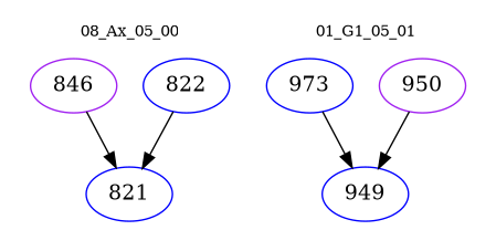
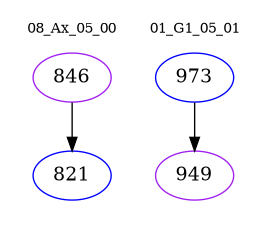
  digraph {
    node [color=blue]
    edge [color=black]
-   n1 [label=822]
    n2 [label=821]
    n3 [color=purple label=846]
-   n4 [color=purple label=950]
-   n5 [label=949]
+   n5 [color=purple label=949]
    n6 [label=973]
    subgraph cluster_1 {
      color=white
      fontsize=10
      label="08_Ax_05_00"
-     n1
      n2
      n3
    }
    subgraph cluster_2 {
      color=white
      fontsize=10
      label="01_G1_05_01"
-     n4
      n5
      n6
    }
-   n1 -> n2
    n3 -> n2
-   n4 -> n5
    n6 -> n5
  }
